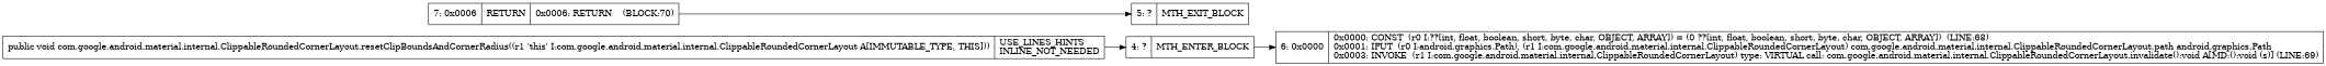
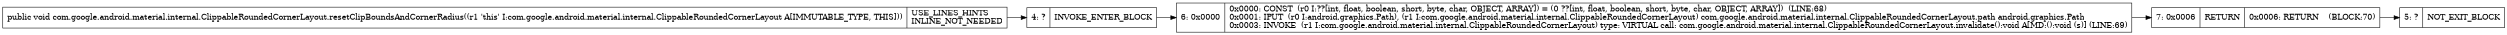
  digraph {
    rankdir=LR
    node [shape=record]
-   n1 [label="{4\:\ ?|MTH_ENTER_BLOCK\l}"]
+   n1 [label="{4\:\ ?|INVOKE_ENTER_BLOCK\l}"]
    n2 [label="{6\:\ 0x0000|0x0000: CONST  (r0 I:??[int, float, boolean, short, byte, char, OBJECT, ARRAY]) = (0 ??[int, float, boolean, short, byte, char, OBJECT, ARRAY])  (LINE:68)\l0x0001: IPUT  (r0 I:android.graphics.Path), (r1 I:com.google.android.material.internal.ClippableRoundedCornerLayout) com.google.android.material.internal.ClippableRoundedCornerLayout.path android.graphics.Path \l0x0003: INVOKE  (r1 I:com.google.android.material.internal.ClippableRoundedCornerLayout) type: VIRTUAL call: com.google.android.material.internal.ClippableRoundedCornerLayout.invalidate():void A[MD:():void (s)] (LINE:69)\l}"]
    n3 [label="{7\:\ 0x0006|RETURN\l|0x0006: RETURN    (BLOCK:70)\l}"]
-   n4 [label="{5\:\ ?|MTH_EXIT_BLOCK\l}"]
+   n4 [label="{5\:\ ?|NOT_EXIT_BLOCK\l}"]
    n5 [label="{public void com.google.android.material.internal.ClippableRoundedCornerLayout.resetClipBoundsAndCornerRadius((r1 'this' I:com.google.android.material.internal.ClippableRoundedCornerLayout A[IMMUTABLE_TYPE, THIS]))  | USE_LINES_HINTS\lINLINE_NOT_NEEDED\l}"]
    n1 -> n2
+   n2 -> n3
    n3 -> n4
    n5 -> n1
  }
